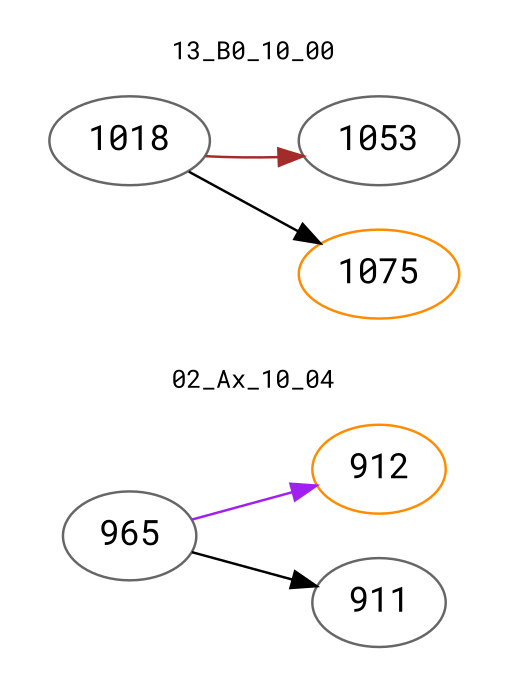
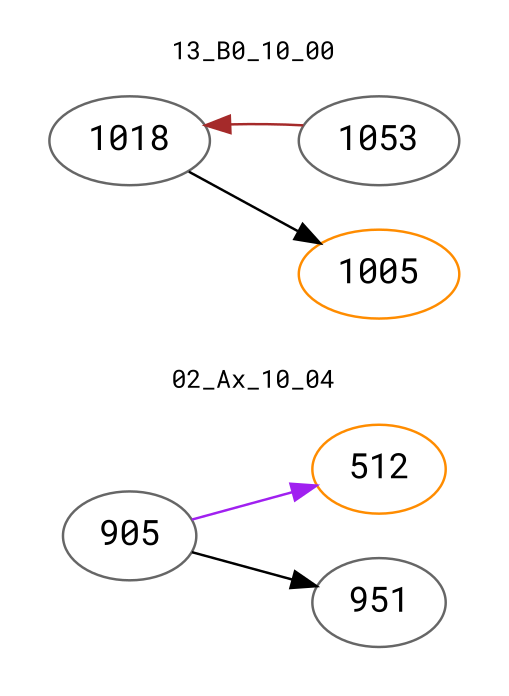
  digraph {
    fontname="Roboto Mono"
    rankdir=LR
    node [color=gray40 fontname="Roboto Mono"]
    edge [color=black fontname="Roboto Mono"]
-   n1 [label=965]
-   n2 [label=911]
-   n3 [color=darkorange label=912]
+   n1 [label=905]
+   n2 [label=951]
+   n3 [color=darkorange label=512]
    n4 [label=1018]
-   n5 [color=darkorange label=1075]
+   n5 [color=darkorange label=1005]
    n6 [label=1053]
    subgraph cluster_1 {
      color=white
      fontsize=10
      label="02_Ax_10_04"
      n1
      n2
      n3
    }
    subgraph cluster_2 {
      color=white
      fontsize=10
      label="13_B0_10_00"
      n4
      n5
      n6
    }
    n1 -> n2
    n1 -> n3 [color=purple]
    n4 -> n5
-   n4 -> n6 [color=brown]
+   n6 -> n4 [color=brown]
  }
